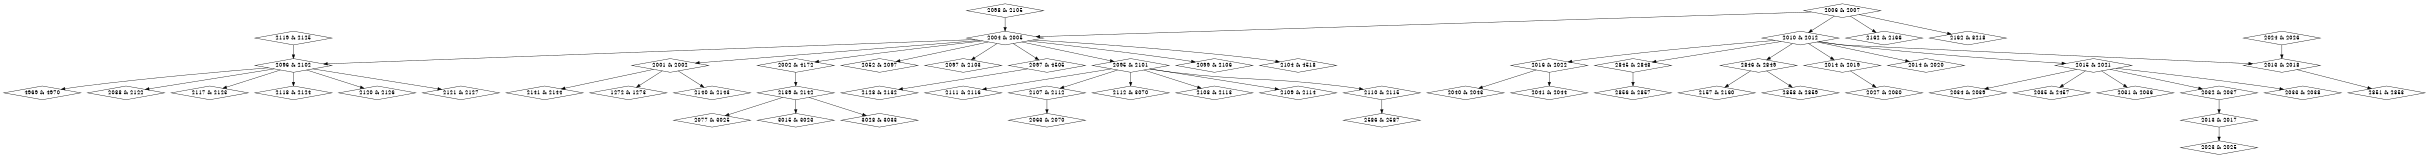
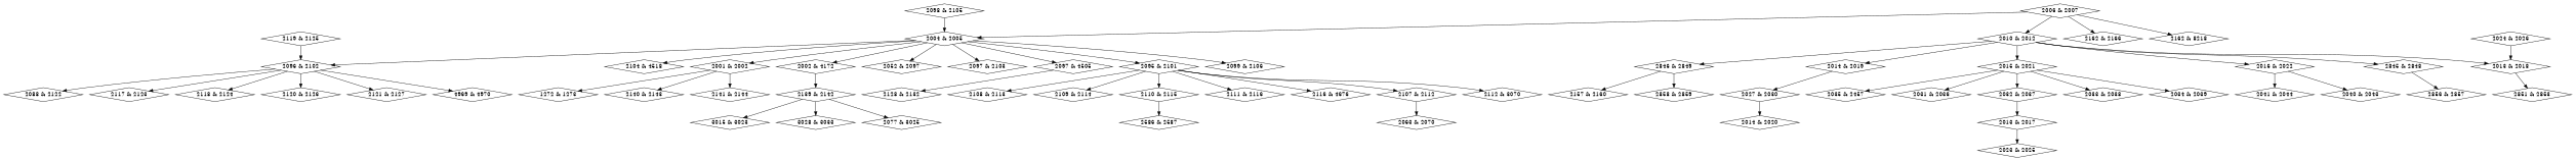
  digraph {
    node [shape=diamond]
    n1 [label="1272 & 1273"]
    n2 [label="2001 & 2002"]
    n3 [label="2140 & 2143"]
    n4 [label="2141 & 2144"]
    n5 [label="2002 & 4172"]
    n6 [label="2139 & 2142"]
    n7 [label="2077 & 3025"]
    n8 [label="3015 & 3023"]
    n9 [label="3028 & 3033"]
    n10 [label="2004 & 2005"]
    n11 [label="2052 & 2097"]
    n12 [label="2097 & 2103"]
    n13 [label="2097 & 4505"]
    n14 [label="2095 & 2101"]
    n15 [label="2096 & 2102"]
    n16 [label="2099 & 2106"]
    n17 [label="2104 & 4518"]
    n18 [label="2128 & 2132"]
    n19 [label="2107 & 2112"]
    n20 [label="2112 & 3070"]
    n21 [label="2108 & 2113"]
    n22 [label="2109 & 2114"]
    n23 [label="2110 & 2115"]
    n24 [label="2111 & 2116"]
+   n25 [label="2116 & 4676"]
    n26 [label="2088 & 2122"]
    n27 [label="2117 & 2123"]
    n28 [label="2118 & 2124"]
    n29 [label="2120 & 2126"]
    n30 [label="2121 & 2127"]
    n31 [label="4969 & 4970"]
    n32 [label="2098 & 2105"]
    n33 [label="2006 & 2007"]
    n34 [label="2010 & 2012"]
    n35 [label="2162 & 2166"]
    n36 [label="2162 & 8218"]
    n37 [label="2013 & 2018"]
    n38 [label="2014 & 2019"]
    n39 [label="2014 & 2020"]
    n40 [label="2015 & 2021"]
    n41 [label="2016 & 2022"]
    n42 [label="2845 & 2848"]
    n43 [label="2846 & 2849"]
    n44 [label="2013 & 2017"]
    n45 [label="2023 & 2025"]
    n46 [label="2851 & 2853"]
    n47 [label="2027 & 2030"]
    n48 [label="2031 & 2036"]
    n49 [label="2032 & 2037"]
    n50 [label="2033 & 2038"]
    n51 [label="2034 & 2039"]
    n52 [label="2035 & 2457"]
    n53 [label="2040 & 2043"]
    n54 [label="2041 & 2044"]
    n55 [label="2856 & 2857"]
    n56 [label="2157 & 2160"]
    n57 [label="2858 & 2859"]
    n58 [label="2024 & 2026"]
    n59 [label="2063 & 2070"]
    n60 [label="2586 & 2587"]
    n61 [label="2119 & 2125"]
    n2 -> n1
    n2 -> n3
    n2 -> n4
    n5 -> n6
    n6 -> n7
    n6 -> n8
    n6 -> n9
    n10 -> n2
    n10 -> n5
    n10 -> n11
    n10 -> n12
    n10 -> n13
    n10 -> n14
    n10 -> n15
    n10 -> n16
    n10 -> n17
    n13 -> n18
    n14 -> n19
    n14 -> n20
    n14 -> n21
    n14 -> n22
    n14 -> n23
    n14 -> n24
+   n14 -> n25
    n15 -> n26
    n15 -> n27
    n15 -> n28
    n15 -> n29
    n15 -> n30
    n15 -> n31
    n19 -> n59
    n23 -> n60
    n32 -> n10
    n33 -> n10
    n33 -> n34
    n33 -> n35
    n33 -> n36
    n34 -> n37
    n34 -> n38
-   n34 -> n39
+   n47 -> n39
    n34 -> n40
    n34 -> n41
    n34 -> n42
    n34 -> n43
    n37 -> n46
    n38 -> n47
    n40 -> n48
    n40 -> n49
    n40 -> n50
    n40 -> n51
    n40 -> n52
    n41 -> n53
    n41 -> n54
    n42 -> n55
    n43 -> n56
    n43 -> n57
    n44 -> n45
    n49 -> n44
    n58 -> n37
    n61 -> n15
  }
